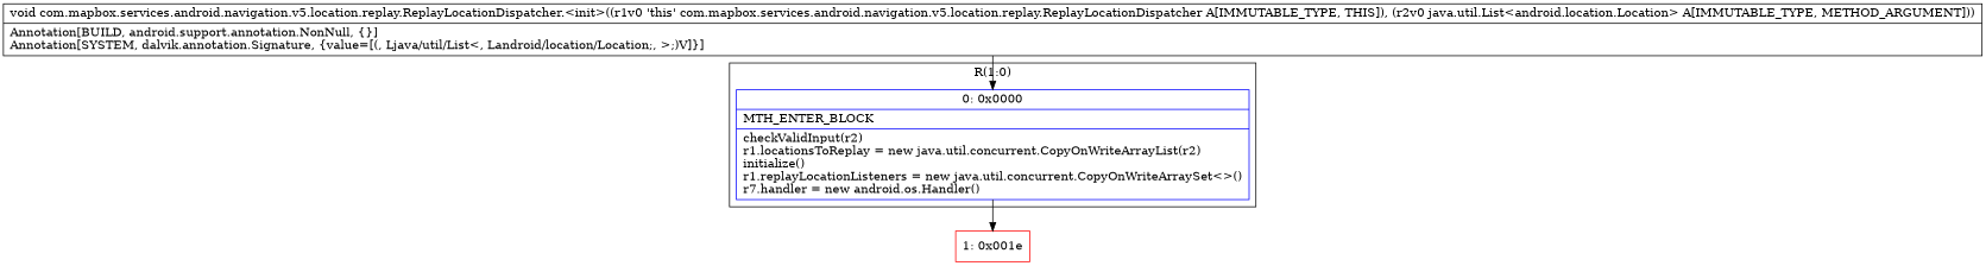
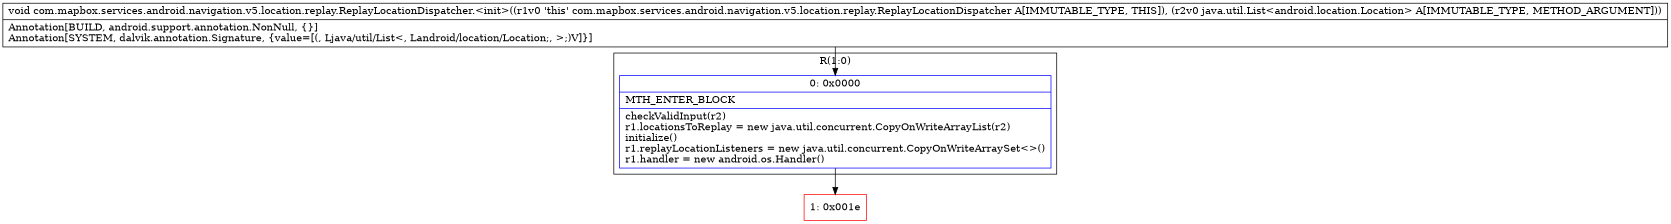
  digraph {
    node [shape=record]
-   n1 [color=blue label="{0\:\ 0x0000|MTH_ENTER_BLOCK\l|checkValidInput(r2)\lr1.locationsToReplay = new java.util.concurrent.CopyOnWriteArrayList(r2)\linitialize()\lr1.replayLocationListeners = new java.util.concurrent.CopyOnWriteArraySet\<\>()\lr7.handler = new android.os.Handler()\l}"]
+   n1 [color=blue label="{0\:\ 0x0000|MTH_ENTER_BLOCK\l|checkValidInput(r2)\lr1.locationsToReplay = new java.util.concurrent.CopyOnWriteArrayList(r2)\linitialize()\lr1.replayLocationListeners = new java.util.concurrent.CopyOnWriteArraySet\<\>()\lr1.handler = new android.os.Handler()\l}"]
    n2 [color=red label="{1\:\ 0x001e}"]
    n3 [label="{void com.mapbox.services.android.navigation.v5.location.replay.ReplayLocationDispatcher.\<init\>((r1v0 'this' com.mapbox.services.android.navigation.v5.location.replay.ReplayLocationDispatcher A[IMMUTABLE_TYPE, THIS]), (r2v0 java.util.List\<android.location.Location\> A[IMMUTABLE_TYPE, METHOD_ARGUMENT]))  | Annotation[BUILD, android.support.annotation.NonNull, \{\}]\lAnnotation[SYSTEM, dalvik.annotation.Signature, \{value=[(, Ljava\/util\/List\<, Landroid\/location\/Location;, \>;)V]\}]\l}"]
    subgraph cluster_1 {
      label="R(1:0)"
      n1
    }
    n1 -> n2
    n3 -> n1
  }
